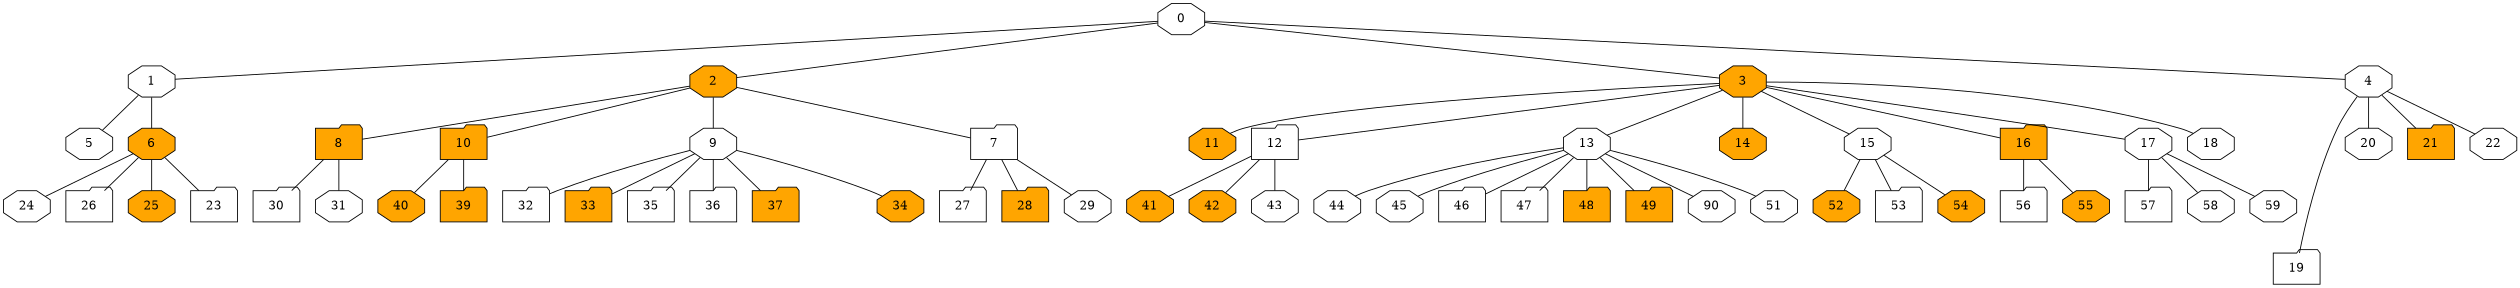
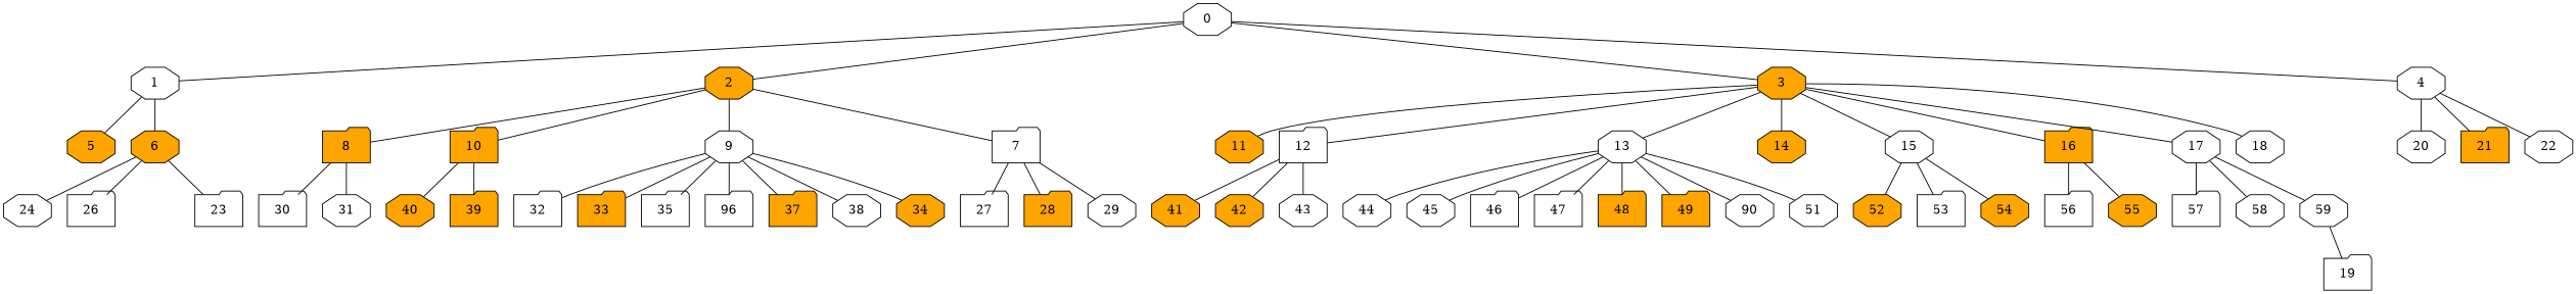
  graph {
    node [fillcolor=white shape=octagon style=filled]
    0
    1
    2 [fillcolor=orange]
    3 [fillcolor=orange]
    4
-   5
+   5 [fillcolor=orange]
    6 [fillcolor=orange]
    8 [fillcolor=orange shape=folder]
    10 [fillcolor=orange shape=folder]
    9
    7 [shape=folder]
    11 [fillcolor=orange]
    12 [shape=folder]
    13
    14 [fillcolor=orange]
    15
    16 [fillcolor=orange shape=folder]
    17
    18
    19 [shape=folder]
    20
    21 [fillcolor=orange shape=folder]
    22
    24
    26 [shape=folder]
-   25 [fillcolor=orange]
    23 [shape=folder]
    30 [shape=folder]
    31
    40 [fillcolor=orange]
    39 [fillcolor=orange shape=folder]
    32 [shape=folder]
    33 [fillcolor=orange shape=folder]
    35 [shape=folder]
-   36 [shape=folder]
+   36 [shape=folder label=96]
    37 [fillcolor=orange shape=folder]
+   38
    34 [fillcolor=orange]
    27 [shape=folder]
    28 [fillcolor=orange shape=folder]
    29
    41 [fillcolor=orange]
    42 [fillcolor=orange]
    43
    44
    45
    46 [shape=folder]
    47 [shape=folder]
    48 [fillcolor=orange shape=folder]
    49 [fillcolor=orange shape=folder]
    n51 [label=90]
    51
    52 [fillcolor=orange]
    53 [shape=folder]
    54 [fillcolor=orange]
    56 [shape=folder]
    55 [fillcolor=orange]
    57 [shape=folder]
    58
    59
    0 -- 1
    0 -- 2
    0 -- 3
    0 -- 4
    1 -- 5
    1 -- 6
    2 -- 8
    2 -- 10
    2 -- 9
    2 -- 7
    3 -- 11
    3 -- 12
    3 -- 13
    3 -- 14
    3 -- 15
    3 -- 16
    3 -- 17
    3 -- 18
-   4 -- 19
+   59 -- 19
    4 -- 20
    4 -- 21
    4 -- 22
    6 -- 24
    6 -- 26
-   6 -- 25
    6 -- 23
    8 -- 30
    8 -- 31
    10 -- 40
    10 -- 39
    9 -- 32
    9 -- 33
    9 -- 35
    9 -- 36
    9 -- 37
+   9 -- 38
    9 -- 34
    7 -- 27
    7 -- 28
    7 -- 29
    12 -- 41
    12 -- 42
    12 -- 43
    13 -- 44
    13 -- 45
    13 -- 46
    13 -- 47
    13 -- 48
    13 -- 49
    13 -- n51
    13 -- 51
    15 -- 52
    15 -- 53
    15 -- 54
    16 -- 56
    16 -- 55
    17 -- 57
    17 -- 58
    17 -- 59
  }
